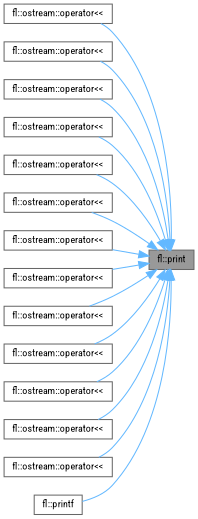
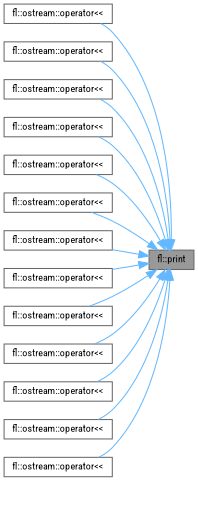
  digraph {
    rankdir=RL
    fontname="Roboto Condensed"
    node [color=grey40 fillcolor=white fontname="Roboto Condensed" fontsize=10 shape=box style=filled]
    edge [color=steelblue1 dir=back fontname="Roboto Condensed" fontsize=10 labelfontname=Helvetica labelfontsize=10 style=solid]
    n1 [color=gray40 fillcolor=grey60 fontcolor=black height=0.2 label="fl::print" width=0.4]
    n2 [height=0.2 label="fl::ostream::operator\<\<" width=0.4]
    n3 [height=0.2 label="fl::ostream::operator\<\<" width=0.4]
    n4 [height=0.2 label="fl::ostream::operator\<\<" width=0.4]
    n5 [height=0.2 label="fl::ostream::operator\<\<" width=0.4]
    n6 [height=0.2 label="fl::ostream::operator\<\<" width=0.4]
    n7 [height=0.2 label="fl::ostream::operator\<\<" width=0.4]
    n8 [height=0.2 label="fl::ostream::operator\<\<" width=0.4]
    n9 [height=0.2 label="fl::ostream::operator\<\<" width=0.4]
    n10 [height=0.2 label="fl::ostream::operator\<\<" width=0.4]
    n11 [height=0.2 label="fl::ostream::operator\<\<" width=0.4]
    n12 [height=0.2 label="fl::ostream::operator\<\<" width=0.4]
    n13 [height=0.2 label="fl::ostream::operator\<\<" width=0.4]
    n14 [height=0.2 label="fl::ostream::operator\<\<" width=0.4]
-   n15 [height=0.2 label="fl::printf" width=0.4]
    n1 -> n2
    n1 -> n3
    n1 -> n4
    n1 -> n5
    n1 -> n6
    n1 -> n7
    n1 -> n8
    n1 -> n9
    n1 -> n10
    n1 -> n11
    n1 -> n12
    n1 -> n13
    n1 -> n14
-   n1 -> n15
  }
